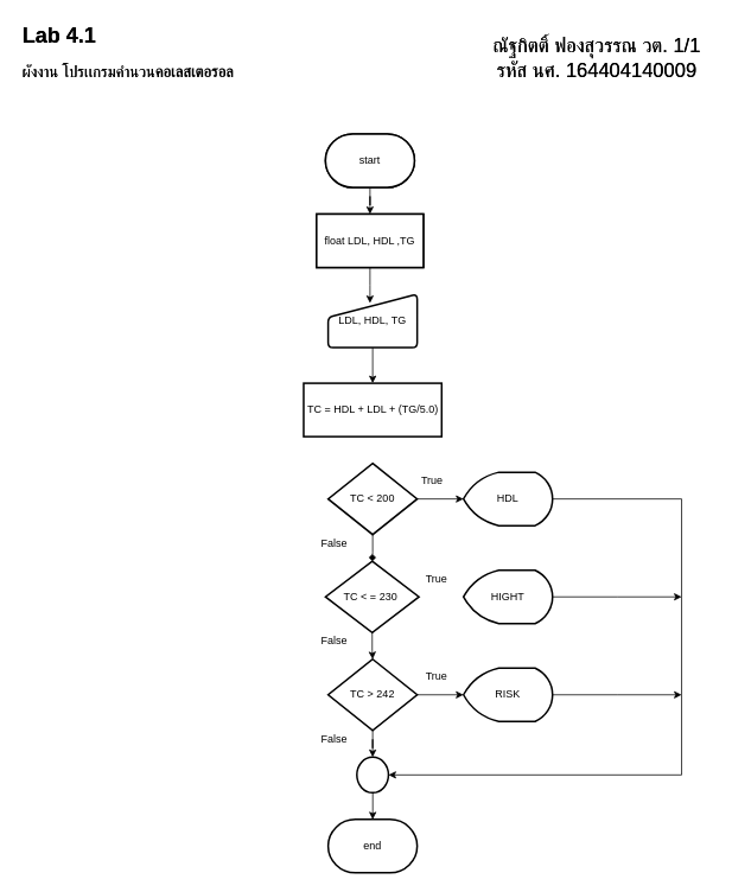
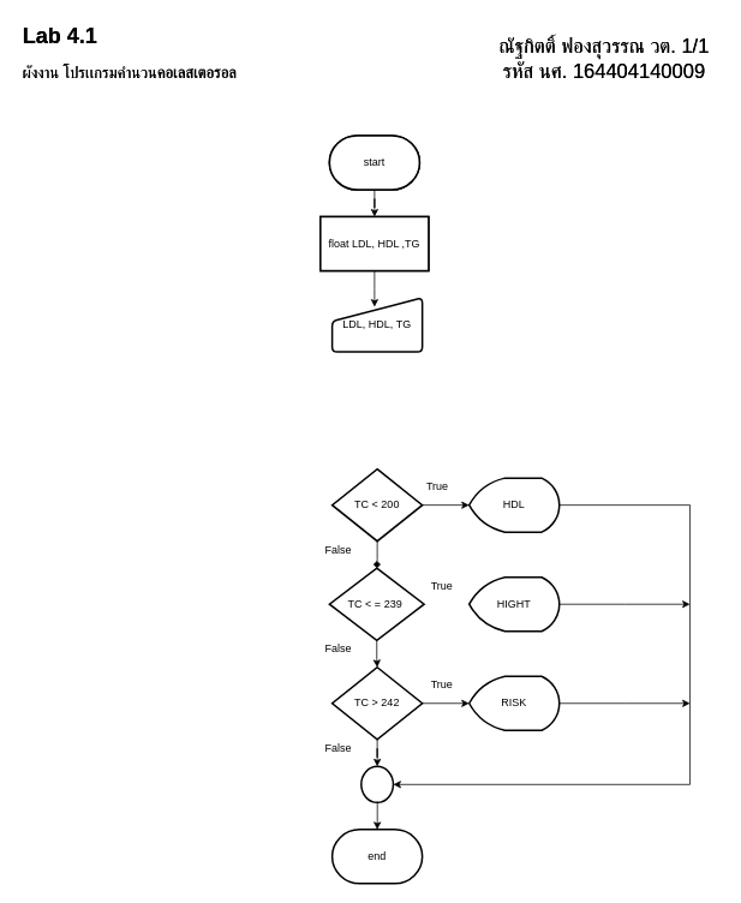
  <mxCell id="0" />
  <mxCell id="1" parent="0" />
  <mxCell id="2" value="&lt;h1&gt;Lab 4.1&lt;/h1&gt;&lt;p&gt;&lt;font style=&quot;font-size: 17px&quot;&gt;ผังงาน โปรเเกรมคำนวน&lt;br&gt;&lt;/font&gt;&lt;/p&gt;" style="text;html=1;strokeColor=none;fillColor=none;spacing=5;spacingTop=-20;whiteSpace=wrap;overflow=hidden;rounded=0;" vertex="1" parent="1"><mxGeometry x="20" y="20" width="290" height="90" as="geometry" /></mxCell>
  <mxCell id="3" value="&lt;font style=&quot;font-size: 22px&quot;&gt;ณัฐกิตติ์ ฟองสุวรรณ วต. 1/1&lt;br&gt;รหัส นศ. 164404140009&lt;br&gt;&lt;/font&gt;" style="text;html=1;strokeColor=none;fillColor=none;align=center;verticalAlign=middle;whiteSpace=wrap;rounded=0;" vertex="1" parent="1"><mxGeometry x="540" y="55" width="260" height="20" as="geometry" /></mxCell>
  <mxCell id="4" value="start" style="strokeWidth=2;html=1;shape=mxgraph.flowchart.terminator;whiteSpace=wrap;" vertex="1" parent="1"><mxGeometry x="365" y="150" width="100" height="60" as="geometry" /></mxCell>
  <mxCell id="5" value="float LDL, HDL ,TG" style="rounded=0;whiteSpace=wrap;html=1;strokeWidth=2;" vertex="1" parent="1"><mxGeometry x="355" y="240" width="120" height="60" as="geometry" /></mxCell>
  <mxCell id="6" value="&lt;h1&gt;Lab 4.1&lt;/h1&gt;&lt;p&gt;&lt;font style=&quot;font-size: 17px&quot;&gt;ผังงาน โปรเเกรมคำนวน&lt;b&gt;คอเลสเตอรอล&lt;/b&gt;&lt;br&gt;&lt;/font&gt;&lt;/p&gt;" style="text;html=1;strokeColor=none;fillColor=none;spacing=5;spacingTop=-20;whiteSpace=wrap;overflow=hidden;rounded=0;" vertex="1" parent="1"><mxGeometry x="20" y="20" width="290" height="90" as="geometry" /></mxCell>
  <mxCell id="7" value="&lt;font style=&quot;font-size: 22px&quot;&gt;ณัฐกิตติ์ ฟองสุวรรณ วต. 1/1&lt;br&gt;รหัส นศ. 164404140009&lt;br&gt;&lt;/font&gt;" style="text;html=1;strokeColor=none;fillColor=none;align=center;verticalAlign=middle;whiteSpace=wrap;rounded=0;" vertex="1" parent="1"><mxGeometry x="540" y="55" width="260" height="20" as="geometry" /></mxCell>
  <mxCell id="8" value="" style="edgeStyle=orthogonalEdgeStyle;rounded=0;orthogonalLoop=1;jettySize=auto;html=1;" edge="1" parent="1" source="9" target="11"><mxGeometry relative="1" as="geometry" /></mxCell>
  <mxCell id="9" value="start" style="strokeWidth=2;html=1;shape=mxgraph.flowchart.terminator;whiteSpace=wrap;" vertex="1" parent="1"><mxGeometry x="365" y="150" width="100" height="60" as="geometry" /></mxCell>
  <mxCell id="10" style="edgeStyle=orthogonalEdgeStyle;rounded=0;orthogonalLoop=1;jettySize=auto;html=1;" edge="1" parent="1" source="11"><mxGeometry relative="1" as="geometry"><mxPoint x="415" y="340" as="targetPoint" /></mxGeometry></mxCell>
  <mxCell id="11" value="float LDL, HDL ,TG" style="rounded=0;whiteSpace=wrap;html=1;strokeWidth=2;" vertex="1" parent="1"><mxGeometry x="355" y="240" width="120" height="60" as="geometry" /></mxCell>
- <mxCell id="12" value="" style="edgeStyle=orthogonalEdgeStyle;rounded=0;orthogonalLoop=1;jettySize=auto;html=1;" edge="1" parent="1" source="13" target="14"><mxGeometry relative="1" as="geometry" /></mxCell>
  <mxCell id="13" value="LDL, HDL, TG" style="html=1;strokeWidth=2;shape=manualInput;whiteSpace=wrap;rounded=1;size=26;arcSize=11;" vertex="1" parent="1"><mxGeometry x="368" y="330" width="100" height="60" as="geometry" /></mxCell>
- <mxCell id="14" value="TC = HDL + LDL + (TG/5.0)" style="rounded=0;whiteSpace=wrap;html=1;strokeWidth=2;" vertex="1" parent="1"><mxGeometry x="340.5" y="430" width="155" height="60" as="geometry" /></mxCell>
  <mxCell id="15" value="" style="edgeStyle=orthogonalEdgeStyle;rounded=0;orthogonalLoop=1;jettySize=auto;html=1;endArrow=diamond;" edge="1" parent="1" source="17" target="19"><mxGeometry relative="1" as="geometry" /></mxCell>
  <mxCell id="16" value="" style="edgeStyle=orthogonalEdgeStyle;rounded=0;orthogonalLoop=1;jettySize=auto;html=1;" edge="1" parent="1" source="17" target="24"><mxGeometry relative="1" as="geometry" /></mxCell>
  <mxCell id="17" value="TC &amp;lt; 200" style="strokeWidth=2;html=1;shape=mxgraph.flowchart.decision;whiteSpace=wrap;" vertex="1" parent="1"><mxGeometry x="368" y="520" width="100" height="80" as="geometry" /></mxCell>
  <mxCell id="18" value="" style="edgeStyle=orthogonalEdgeStyle;rounded=0;orthogonalLoop=1;jettySize=auto;html=1;" edge="1" parent="1" source="19" target="22"><mxGeometry relative="1" as="geometry" /></mxCell>
- <mxCell id="19" value="TC &amp;lt; = 230&amp;nbsp;" style="strokeWidth=2;html=1;shape=mxgraph.flowchart.decision;whiteSpace=wrap;" vertex="1" parent="1"><mxGeometry x="365" y="630" width="105" height="80" as="geometry" /></mxCell>
+ <mxCell id="19" value="TC &amp;lt; = 239&amp;nbsp;" style="strokeWidth=2;html=1;shape=mxgraph.flowchart.decision;whiteSpace=wrap;" vertex="1" parent="1"><mxGeometry x="365" y="630" width="105" height="80" as="geometry" /></mxCell>
  <mxCell id="20" value="" style="edgeStyle=orthogonalEdgeStyle;rounded=0;orthogonalLoop=1;jettySize=auto;html=1;" edge="1" parent="1" source="22" target="28"><mxGeometry relative="1" as="geometry" /></mxCell>
  <mxCell id="21" style="edgeStyle=orthogonalEdgeStyle;rounded=0;orthogonalLoop=1;jettySize=auto;html=1;entryX=0.5;entryY=0;entryDx=0;entryDy=0;entryPerimeter=0;" edge="1" parent="1" source="22" target="30"><mxGeometry relative="1" as="geometry" /></mxCell>
  <mxCell id="22" value="TC &amp;gt; 242" style="strokeWidth=2;html=1;shape=mxgraph.flowchart.decision;whiteSpace=wrap;" vertex="1" parent="1"><mxGeometry x="368" y="740" width="100" height="80" as="geometry" /></mxCell>
  <mxCell id="23" style="edgeStyle=orthogonalEdgeStyle;rounded=0;orthogonalLoop=1;jettySize=auto;html=1;entryX=1;entryY=0.5;entryDx=0;entryDy=0;entryPerimeter=0;" edge="1" parent="1" source="24" target="30"><mxGeometry relative="1" as="geometry"><mxPoint x="455" y="880" as="targetPoint" /><Array as="points"><mxPoint x="765" y="560" /><mxPoint x="765" y="870" /></Array></mxGeometry></mxCell>
  <mxCell id="24" value="HDL" style="strokeWidth=2;html=1;shape=mxgraph.flowchart.display;whiteSpace=wrap;" vertex="1" parent="1"><mxGeometry x="520" y="530" width="100" height="60" as="geometry" /></mxCell>
  <mxCell id="25" style="edgeStyle=orthogonalEdgeStyle;rounded=0;orthogonalLoop=1;jettySize=auto;html=1;" edge="1" parent="1" source="26"><mxGeometry relative="1" as="geometry"><mxPoint x="765" y="670" as="targetPoint" /></mxGeometry></mxCell>
  <mxCell id="26" value="HIGHT" style="strokeWidth=2;html=1;shape=mxgraph.flowchart.display;whiteSpace=wrap;" vertex="1" parent="1"><mxGeometry x="520" y="640" width="100" height="60" as="geometry" /></mxCell>
  <mxCell id="27" style="edgeStyle=orthogonalEdgeStyle;rounded=0;orthogonalLoop=1;jettySize=auto;html=1;" edge="1" parent="1" source="28"><mxGeometry relative="1" as="geometry"><mxPoint x="765" y="780" as="targetPoint" /></mxGeometry></mxCell>
  <mxCell id="28" value="RISK" style="strokeWidth=2;html=1;shape=mxgraph.flowchart.display;whiteSpace=wrap;" vertex="1" parent="1"><mxGeometry x="520" y="750" width="100" height="60" as="geometry" /></mxCell>
  <mxCell id="29" value="" style="edgeStyle=orthogonalEdgeStyle;rounded=0;orthogonalLoop=1;jettySize=auto;html=1;" edge="1" parent="1" source="30" target="31"><mxGeometry relative="1" as="geometry" /></mxCell>
  <mxCell id="30" value="" style="verticalLabelPosition=bottom;verticalAlign=top;html=1;shape=mxgraph.flowchart.on-page_reference;strokeWidth=2;" vertex="1" parent="1"><mxGeometry x="400.25" y="850" width="35.5" height="40" as="geometry" /></mxCell>
  <mxCell id="31" value="end" style="strokeWidth=2;html=1;shape=mxgraph.flowchart.terminator;whiteSpace=wrap;" vertex="1" parent="1"><mxGeometry x="368" y="920" width="100" height="60" as="geometry" /></mxCell>
  <mxCell id="32" value="True" style="text;html=1;strokeColor=none;fillColor=none;align=center;verticalAlign=middle;whiteSpace=wrap;rounded=0;" vertex="1" parent="1"><mxGeometry x="465" y="530" width="40" height="20" as="geometry" /></mxCell>
  <mxCell id="33" value="True" style="text;html=1;strokeColor=none;fillColor=none;align=center;verticalAlign=middle;whiteSpace=wrap;rounded=0;" vertex="1" parent="1"><mxGeometry x="470" y="640" width="40" height="20" as="geometry" /></mxCell>
  <mxCell id="34" value="True" style="text;html=1;strokeColor=none;fillColor=none;align=center;verticalAlign=middle;whiteSpace=wrap;rounded=0;" vertex="1" parent="1"><mxGeometry x="470" y="750" width="40" height="20" as="geometry" /></mxCell>
  <mxCell id="35" value="False" style="text;html=1;strokeColor=none;fillColor=none;align=center;verticalAlign=middle;whiteSpace=wrap;rounded=0;" vertex="1" parent="1"><mxGeometry x="355" y="600" width="40" height="20" as="geometry" /></mxCell>
  <mxCell id="36" value="False" style="text;html=1;strokeColor=none;fillColor=none;align=center;verticalAlign=middle;whiteSpace=wrap;rounded=0;" vertex="1" parent="1"><mxGeometry x="355" y="710" width="40" height="20" as="geometry" /></mxCell>
  <mxCell id="37" value="False" style="text;html=1;strokeColor=none;fillColor=none;align=center;verticalAlign=middle;whiteSpace=wrap;rounded=0;" vertex="1" parent="1"><mxGeometry x="355" y="820" width="40" height="20" as="geometry" /></mxCell>
